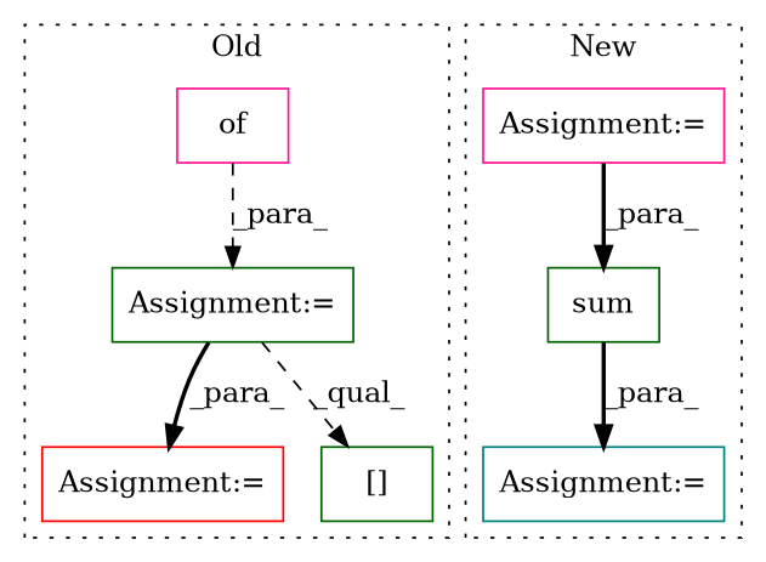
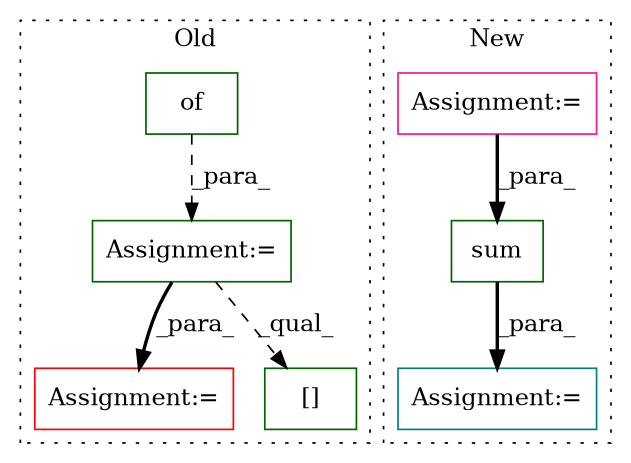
  digraph {
    node [a=7 l=1 shape=box color=darkgreen]
    edge [style=bold]
-   n1 [a=32 l=4 label=of s=942 color=deeppink]
+   n1 [a=32 l=4 label=of s=942]
    n2 [label="Assignment:=" s=1167]
    n3 [label="Assignment:=" s=1244 color=red]
    n4 [a=2 l="9,1" label="[]" s="1305,1329"]
    n5 [a=32 l="4,1" label=sum s="3723,3745"]
    n6 [label="Assignment:=" s=3840 color=teal]
    n7 [label="Assignment:=" s=3617 color=deeppink]
    subgraph cluster_1 {
      label=Old
      style=dotted
      n1
      n2
      n3
      n4
    }
    subgraph cluster_2 {
      label=New
      style=dotted
      n5
      n6
      n7
    }
    n1 -> n2 [label=_para_ style=dashed]
    n2 -> n3 [label=_para_]
    n2 -> n4 [label=_qual_ style=dashed]
    n5 -> n6 [label=_para_]
    n7 -> n5 [label=_para_]
  }
